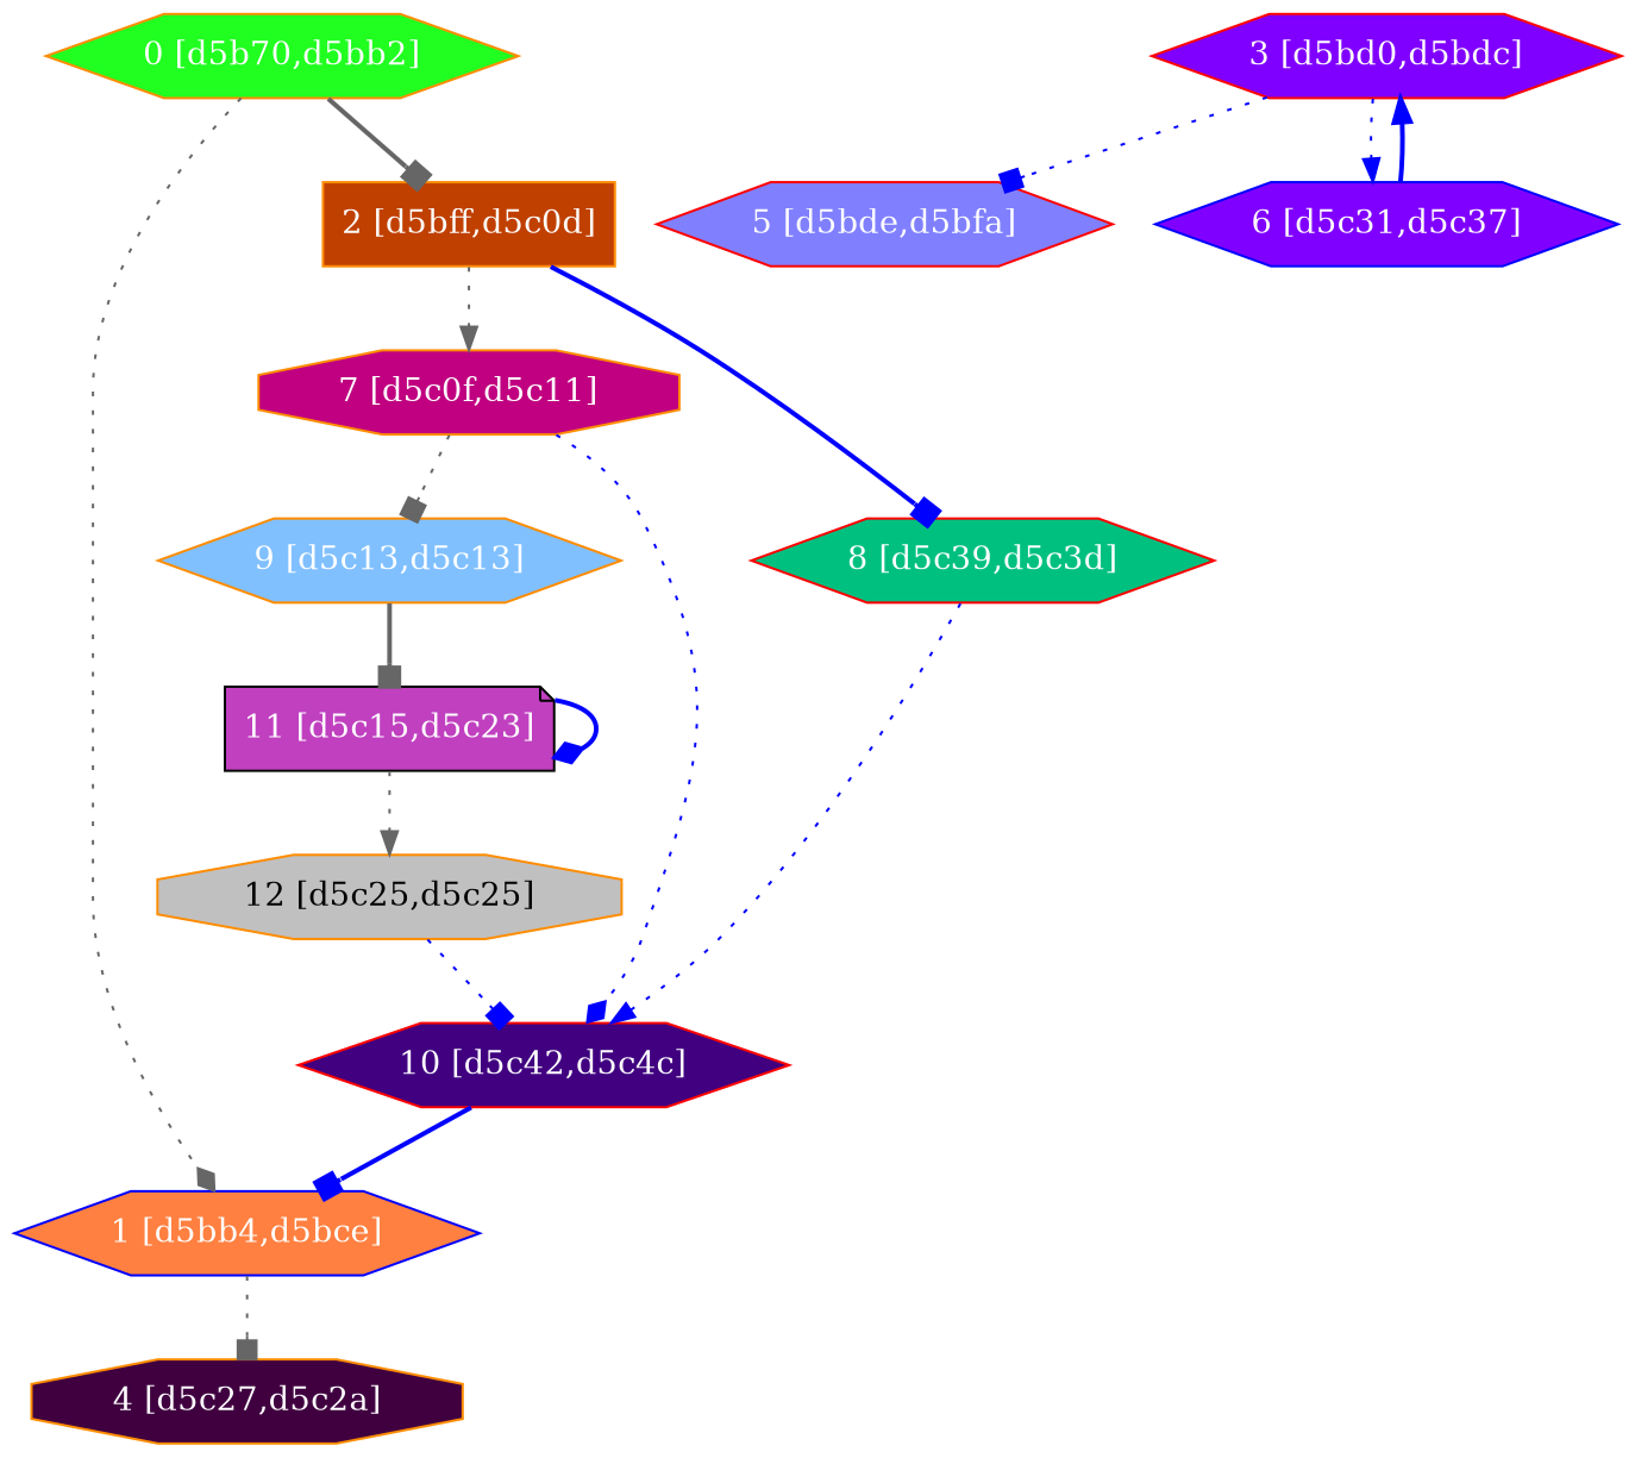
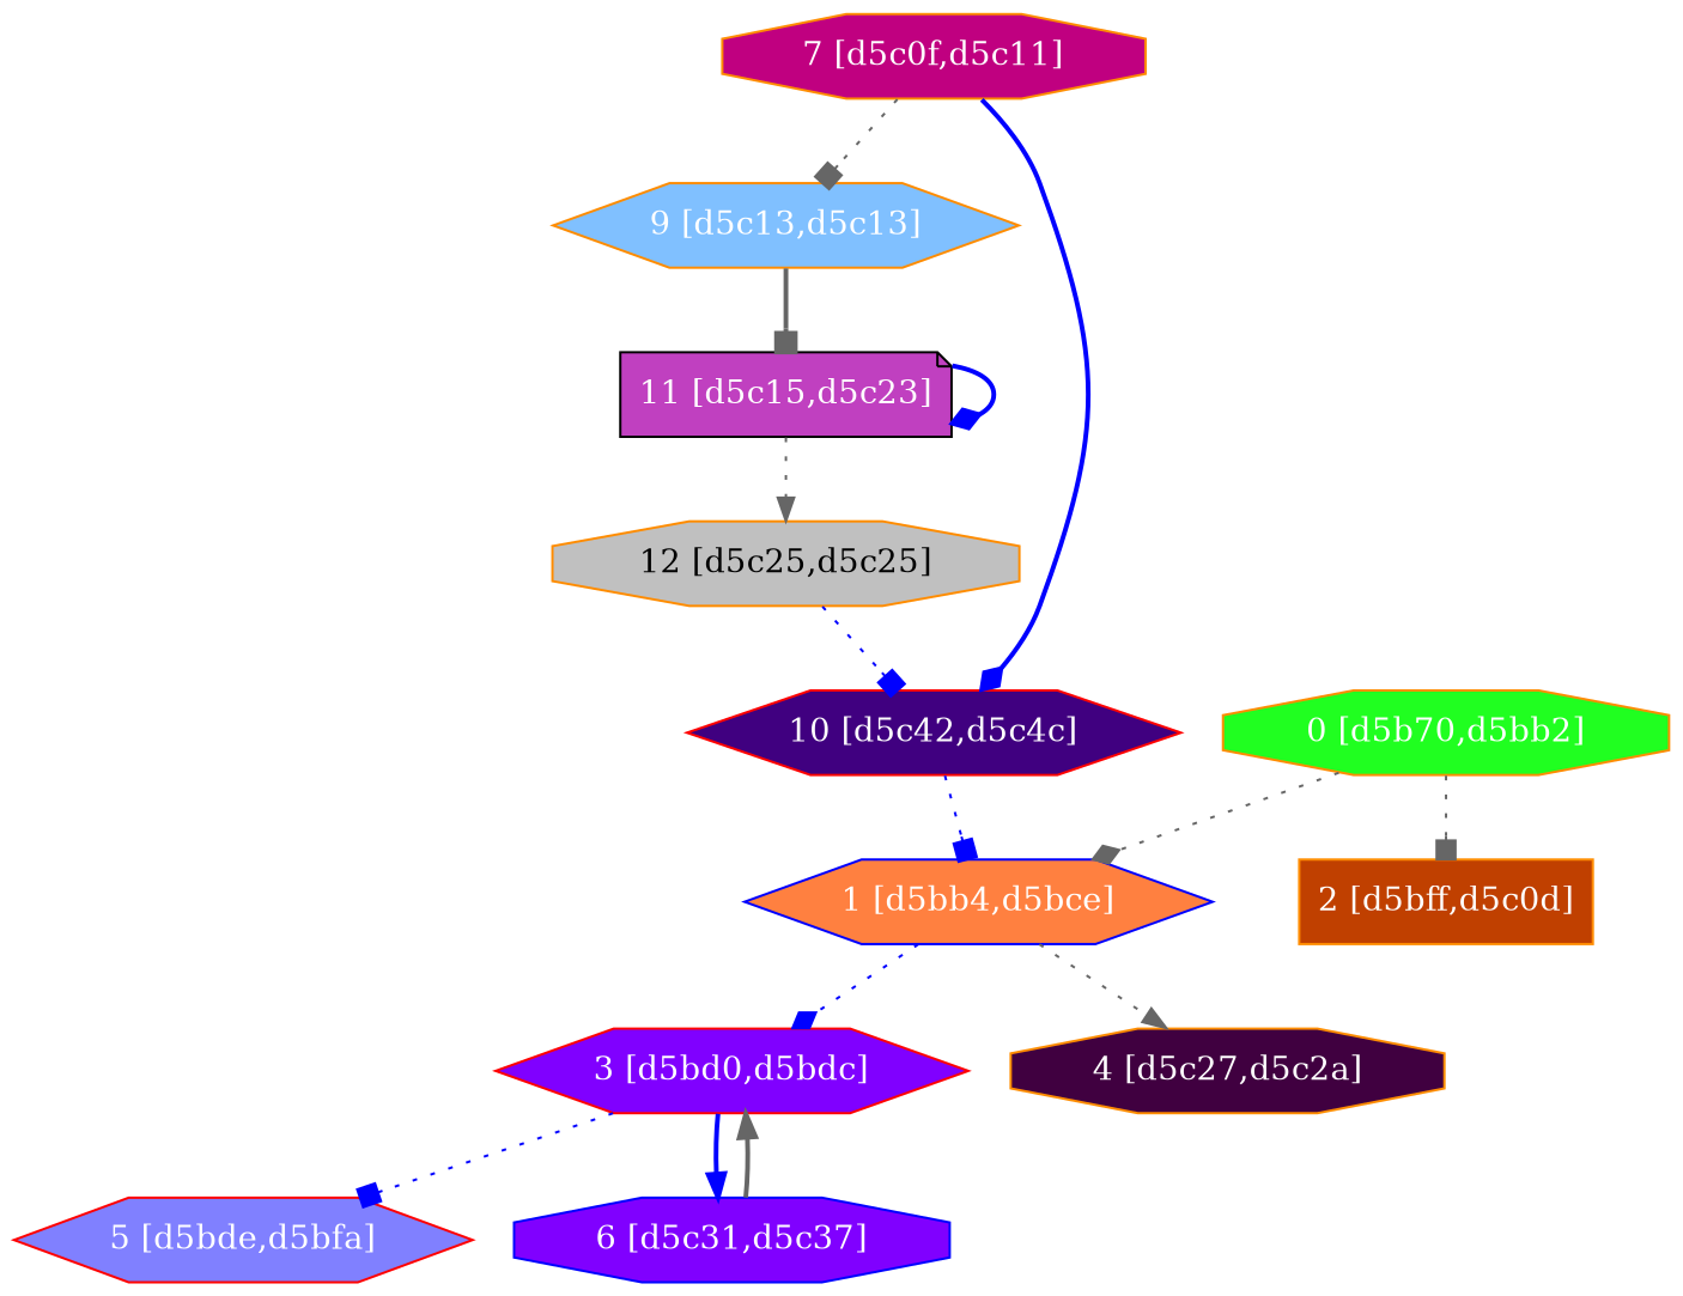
  digraph {
    node [color=darkorange fillcolor="#8000FF" fontcolor="#ffffff" shape=hexagon style=filled]
    edge [arrowhead=box color=blue style=dotted]
-   n1 [fillcolor="#20FF20" label="0 [d5b70,d5bb2]"]
+   n1 [fillcolor="#20FF20" label="0 [d5b70,d5bb2]" shape=octagon]
    n2 [color=blue fillcolor="#FF8040" label="1 [d5bb4,d5bce]"]
    n3 [fillcolor="#C04000" label="2 [d5bff,d5c0d]" shape=box]
    n4 [color=red label="3 [d5bd0,d5bdc]"]
    n5 [fillcolor="#400040" label="4 [d5c27,d5c2a]" shape=octagon]
    n6 [fillcolor="#C00080" label="7 [d5c0f,d5c11]" shape=octagon]
-   n7 [color=red fillcolor="#00C080" label="8 [d5c39,d5c3d]"]
    n8 [color=red fillcolor="#8080FF" label="5 [d5bde,d5bfa]"]
-   n9 [color=blue label="6 [d5c31,d5c37]"]
+   n9 [color=blue label="6 [d5c31,d5c37]" shape=octagon]
    n10 [fillcolor="#80C0FF" label="9 [d5c13,d5c13]"]
    n11 [color=red fillcolor="#400080" label="10 [d5c42,d5c4c]"]
    n12 [color=black fillcolor="#C040C0" label="11 [d5c15,d5c23]" shape=note]
    n13 [fillcolor="#C0C0C0" fontcolor="#000000" label="12 [d5c25,d5c25]" shape=octagon]
    n1 -> n2 [arrowhead=diamond color=gray40]
-   n1 -> n3 [color=gray40 style=bold]
-   n2 -> n5 [color=gray40]
-   n3 -> n6 [arrowhead=normal color=gray40]
-   n3 -> n7 [style=bold]
+   n1 -> n3 [color=gray40]
+   n2 -> n4 [arrowhead=diamond]
+   n2 -> n5 [arrowhead=normal color=gray40]
    n4 -> n8
-   n4 -> n9 [arrowhead=normal]
+   n4 -> n9 [arrowhead=normal style=bold]
    n6 -> n10 [color=gray40]
-   n6 -> n11 [arrowhead=diamond]
-   n7 -> n11 [arrowhead=normal]
-   n9 -> n4 [arrowhead=normal style=bold]
+   n6 -> n11 [arrowhead=diamond style=bold]
+   n9 -> n4 [arrowhead=normal color=gray40 style=bold]
    n10 -> n12 [color=gray40 style=bold]
-   n11 -> n2 [style=bold]
+   n11 -> n2
    n12 -> n12 [arrowhead=diamond style=bold]
    n12 -> n13 [arrowhead=normal color=gray40]
    n13 -> n11
  }
